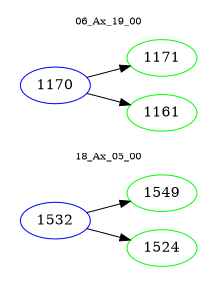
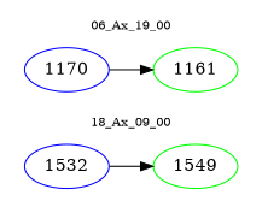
  digraph {
    rankdir=LR
    node [color=green]
    edge [color=black]
    n1 [color=blue label=1532]
-   n2 [label=1524]
    n3 [label=1549]
    n4 [color=blue label=1170]
    n5 [label=1161]
-   n6 [label=1171]
    subgraph cluster_1 {
      color=white
      fontsize=10
-     label="18_Ax_05_00"
+     label="18_Ax_09_00"
      n1
-     n2
      n3
    }
    subgraph cluster_2 {
      color=white
      fontsize=10
      label="06_Ax_19_00"
      n4
      n5
-     n6
    }
-   n1 -> n2
    n1 -> n3
    n4 -> n5
-   n4 -> n6
  }
